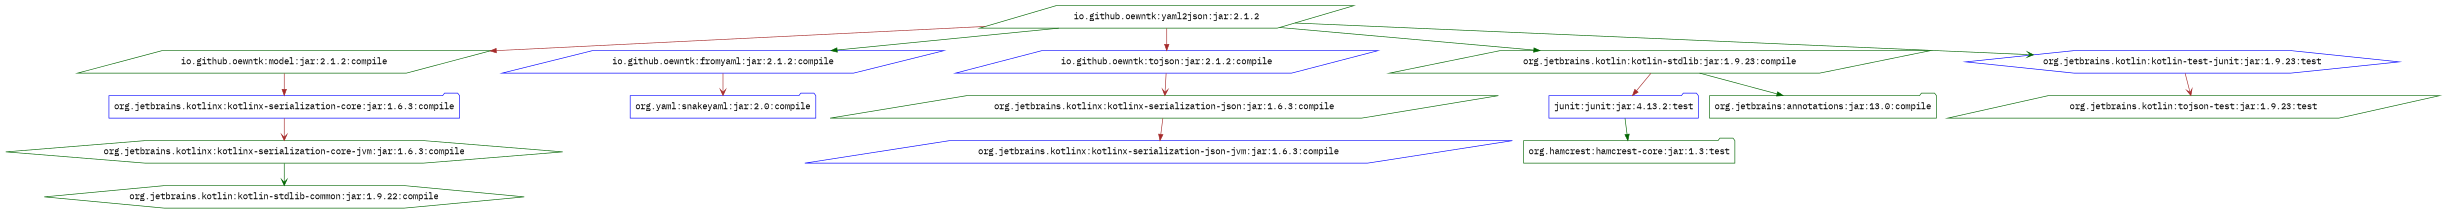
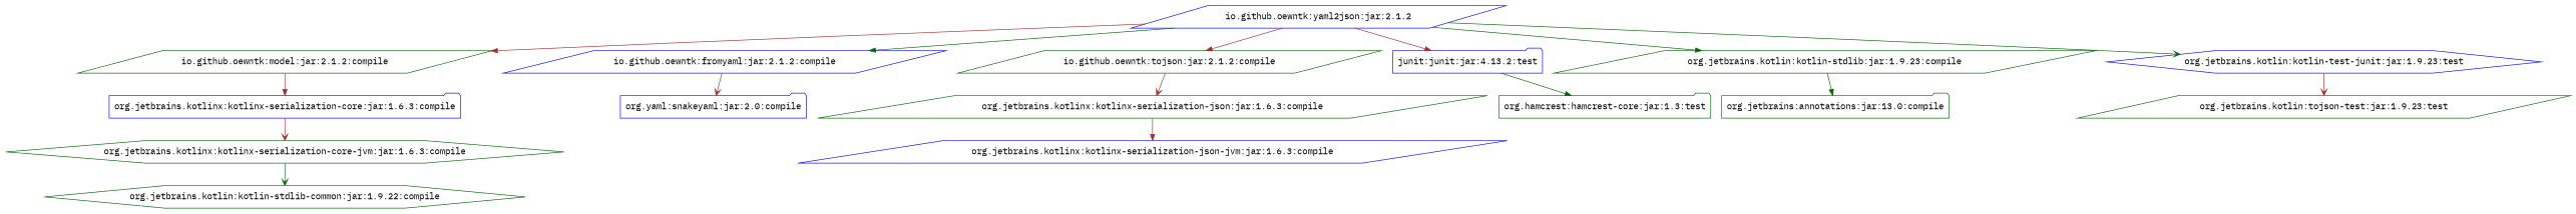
  digraph {
    fontname="IBM Plex Mono"
    node [color=darkgreen fontname="IBM Plex Mono" shape=parallelogram]
    edge [arrowhead=normal color=brown fontname="IBM Plex Mono"]
-   "io.github.oewntk:yaml2json:jar:2.1.2"
+   "io.github.oewntk:yaml2json:jar:2.1.2" [color=blue]
    "io.github.oewntk:model:jar:2.1.2:compile"
    "io.github.oewntk:fromyaml:jar:2.1.2:compile" [color=blue]
-   "io.github.oewntk:tojson:jar:2.1.2:compile" [color=blue]
+   "io.github.oewntk:tojson:jar:2.1.2:compile"
    "junit:junit:jar:4.13.2:test" [color=blue shape=folder]
    "org.jetbrains.kotlin:kotlin-stdlib:jar:1.9.23:compile"
    "org.jetbrains.kotlin:kotlin-test-junit:jar:1.9.23:test" [color=blue shape=hexagon]
    "org.jetbrains.kotlinx:kotlinx-serialization-core:jar:1.6.3:compile" [color=blue shape=folder]
    "org.yaml:snakeyaml:jar:2.0:compile" [color=blue shape=folder]
    "org.jetbrains.kotlinx:kotlinx-serialization-json:jar:1.6.3:compile"
    "org.hamcrest:hamcrest-core:jar:1.3:test" [shape=folder]
    "org.jetbrains:annotations:jar:13.0:compile" [shape=folder]
    n13 [label="org.jetbrains.kotlin:tojson-test:jar:1.9.23:test"]
    "org.jetbrains.kotlinx:kotlinx-serialization-core-jvm:jar:1.6.3:compile" [shape=hexagon]
    "org.jetbrains.kotlinx:kotlinx-serialization-json-jvm:jar:1.6.3:compile" [color=blue]
    "org.jetbrains.kotlin:kotlin-stdlib-common:jar:1.9.22:compile" [shape=hexagon]
    "io.github.oewntk:yaml2json:jar:2.1.2" -> "io.github.oewntk:model:jar:2.1.2:compile"
    "io.github.oewntk:yaml2json:jar:2.1.2" -> "io.github.oewntk:fromyaml:jar:2.1.2:compile" [color=darkgreen]
    "io.github.oewntk:yaml2json:jar:2.1.2" -> "io.github.oewntk:tojson:jar:2.1.2:compile"
-   "org.jetbrains.kotlin:kotlin-stdlib:jar:1.9.23:compile" -> "junit:junit:jar:4.13.2:test"
+   "io.github.oewntk:yaml2json:jar:2.1.2" -> "junit:junit:jar:4.13.2:test"
    "io.github.oewntk:yaml2json:jar:2.1.2" -> "org.jetbrains.kotlin:kotlin-stdlib:jar:1.9.23:compile" [color=darkgreen]
    "io.github.oewntk:yaml2json:jar:2.1.2" -> "org.jetbrains.kotlin:kotlin-test-junit:jar:1.9.23:test" [arrowhead=vee color=darkgreen]
    "io.github.oewntk:model:jar:2.1.2:compile" -> "org.jetbrains.kotlinx:kotlinx-serialization-core:jar:1.6.3:compile"
    "io.github.oewntk:fromyaml:jar:2.1.2:compile" -> "org.yaml:snakeyaml:jar:2.0:compile" [arrowhead=vee]
    "io.github.oewntk:tojson:jar:2.1.2:compile" -> "org.jetbrains.kotlinx:kotlinx-serialization-json:jar:1.6.3:compile" [arrowhead=vee]
    "junit:junit:jar:4.13.2:test" -> "org.hamcrest:hamcrest-core:jar:1.3:test" [color=darkgreen]
    "org.jetbrains.kotlin:kotlin-stdlib:jar:1.9.23:compile" -> "org.jetbrains:annotations:jar:13.0:compile" [color=darkgreen]
    "org.jetbrains.kotlin:kotlin-test-junit:jar:1.9.23:test" -> n13 [arrowhead=vee]
    "org.jetbrains.kotlinx:kotlinx-serialization-core:jar:1.6.3:compile" -> "org.jetbrains.kotlinx:kotlinx-serialization-core-jvm:jar:1.6.3:compile" [arrowhead=vee]
    "org.jetbrains.kotlinx:kotlinx-serialization-json:jar:1.6.3:compile" -> "org.jetbrains.kotlinx:kotlinx-serialization-json-jvm:jar:1.6.3:compile"
    "org.jetbrains.kotlinx:kotlinx-serialization-core-jvm:jar:1.6.3:compile" -> "org.jetbrains.kotlin:kotlin-stdlib-common:jar:1.9.22:compile" [arrowhead=vee color=darkgreen]
  }
